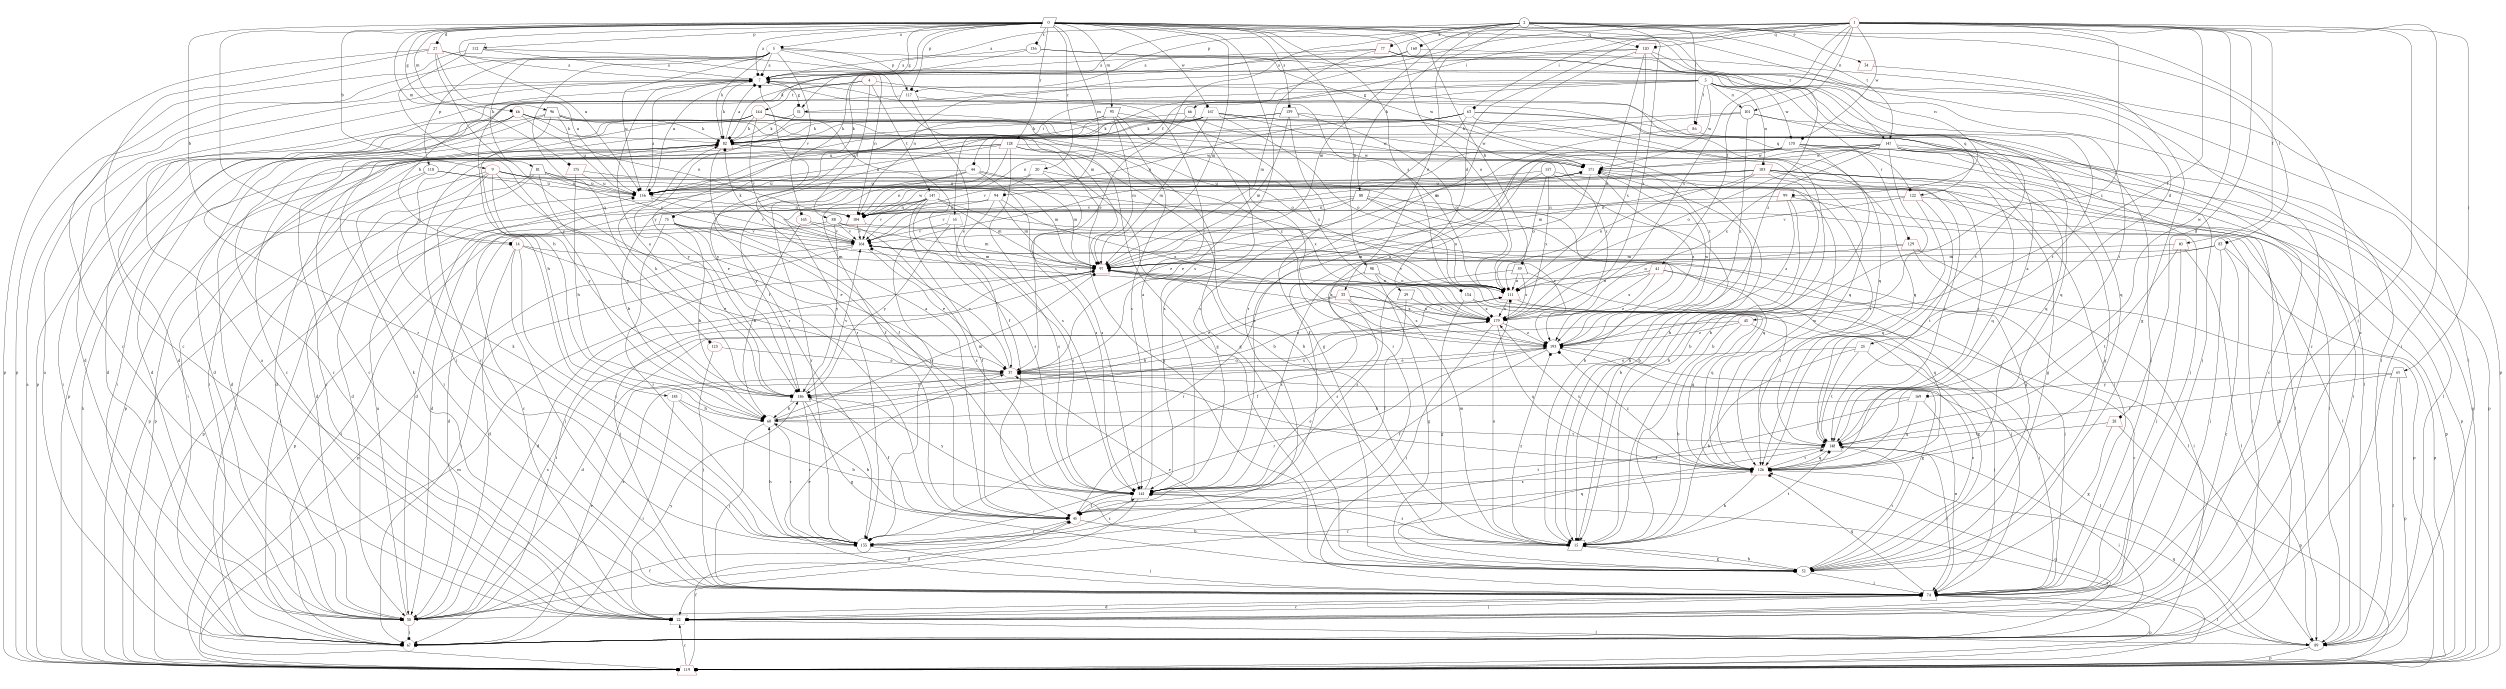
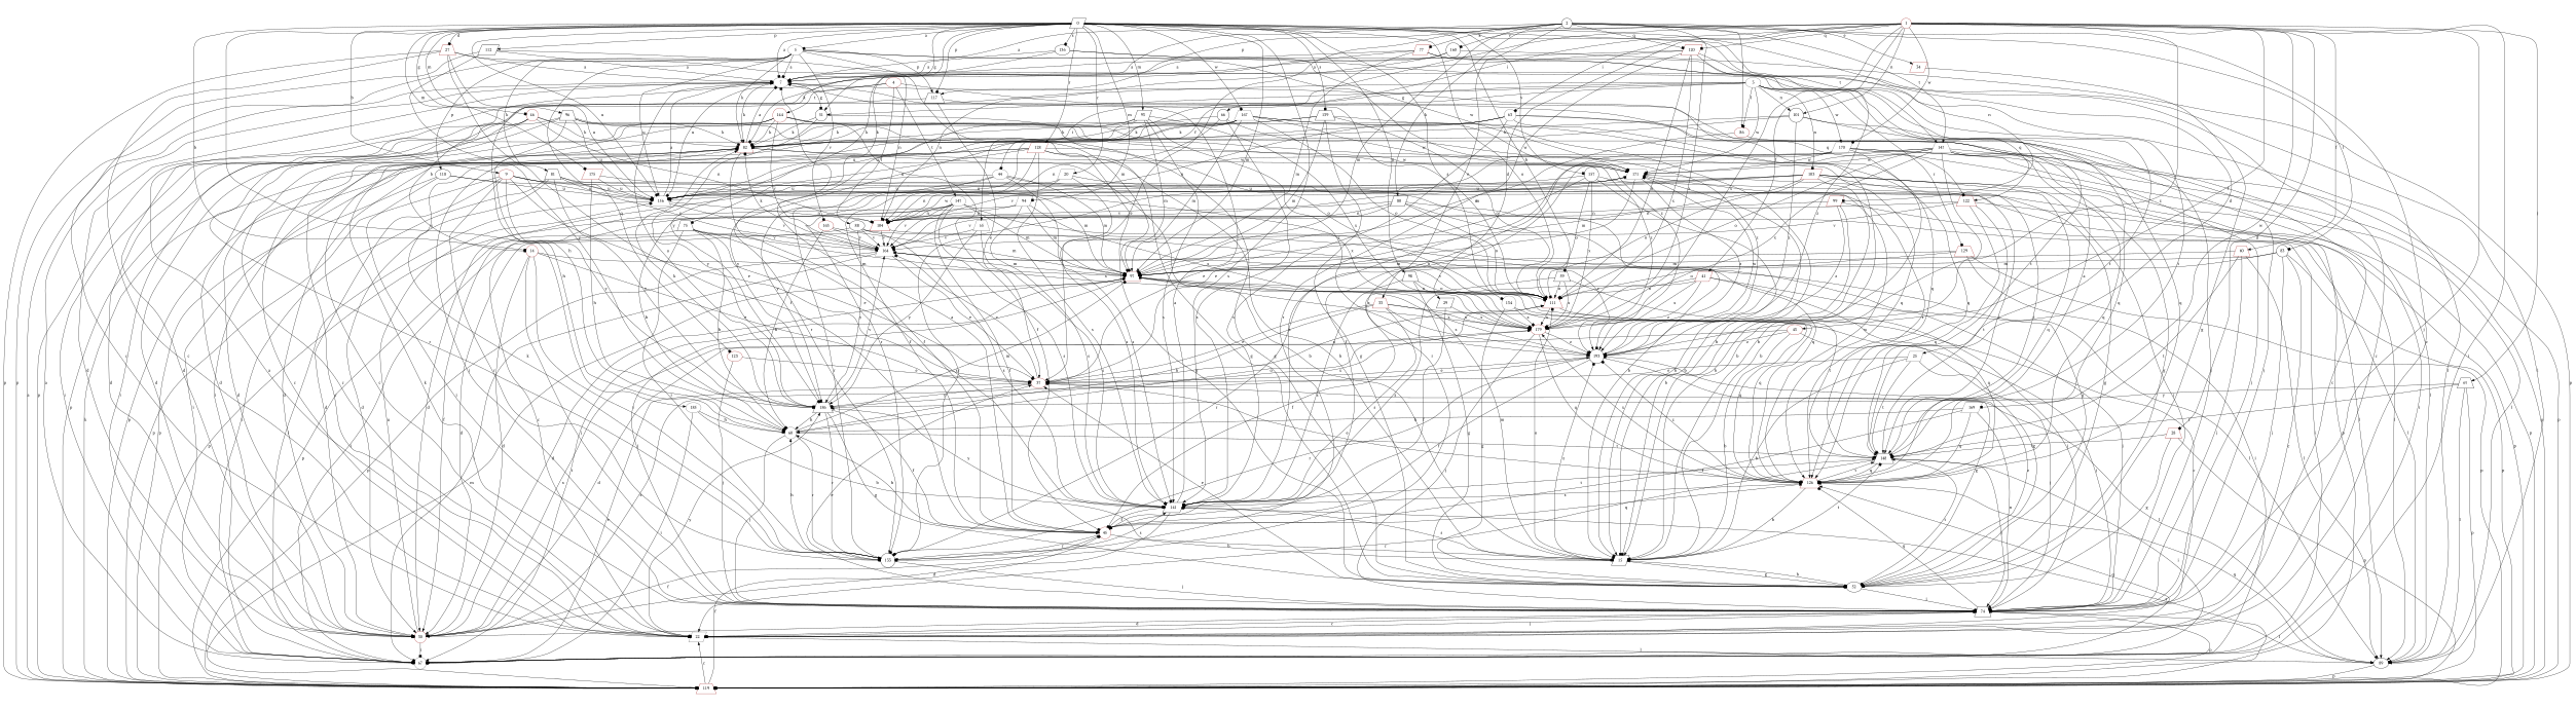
  strict digraph {
    fontname="PT Serif"
    node [color=brown fontname="PT Serif" shape=trapezium]
    edge [arrowhead=normal fontname="PT Serif"]
    0 [color=black shape=parallelogram]
    5 [color=gray40 shape=ellipse]
    7 [color=gray40 shape=ellipse]
    9 [shape=ellipse]
    14 [shape=circle]
    20 [color=gray40 shape=parallelogram]
    25 [color=gray40 shape=parallelogram]
    27
    46 [shape=circle]
    51 [color=black shape=circle]
    59 [color=black]
    75 [color=black]
    93 [color=black shape=parallelogram]
    94 [color=gray40 shape=parallelogram]
    96 [color=black]
    97
    98 [color=black]
    99 [shape=parallelogram]
    111
    112 [color=black shape=parallelogram]
    117 [color=black]
    128 [shape=parallelogram]
    134 [color=gray40 shape=circle]
    136 [color=black shape=ellipse]
    139 [color=black]
    141 [color=black shape=parallelogram]
    143 [color=gray40]
    156 [color=gray40]
    157 [color=black shape=circle]
    167 [color=gray40]
    175 [shape=parallelogram]
    185 [color=gray40 shape=ellipse]
    193 [color=black shape=circle]
    81 [color=black]
    82
    89 [color=black shape=ellipse]
    118 [color=black shape=ellipse]
    119
    123 [shape=ellipse]
    163 [shape=ellipse]
    30 [shape=circle]
    179 [shape=ellipse]
    37 [shape=ellipse]
    186 [color=black]
    133 [color=black shape=circle]
    74 [color=black]
    15 [color=black shape=parallelogram]
    104
    148 [color=black]
    22 [color=gray40 shape=parallelogram]
    45 [shape=circle]
    67 [color=gray40 shape=circle]
    52 [color=black shape=ellipse]
    60 [color=gray40 shape=circle]
    164 [color=gray40]
    126
    171 [color=gray40 shape=parallelogram]
    1 [shape=circle]
    28
    29 [color=black shape=parallelogram]
    40
    41 [shape=parallelogram]
    43 [shape=ellipse]
    63 [color=gray40 shape=circle]
    65 [color=gray40]
    66 [color=black shape=circle]
    69 [color=black]
    101 [color=black shape=circle]
    120 [shape=parallelogram]
    160 [color=black shape=circle]
    169 [color=gray40 shape=parallelogram]
    170 [color=gray40 shape=parallelogram]
    2 [color=black shape=circle]
    33
    34 [shape=parallelogram]
    77 [shape=parallelogram]
    80 [color=black shape=parallelogram]
    83 [color=black shape=circle]
    86 [shape=ellipse]
    3 [color=gray40 shape=ellipse]
    44 [color=gray40 shape=ellipse]
    103 [shape=parallelogram]
    122
    129
    4 [shape=ellipse]
    88 [color=black shape=ellipse]
    144 [shape=circle]
    147 [color=gray40 shape=ellipse]
    0 -> 5 [arrowhead=box label=a]
    0 -> 7 [arrowhead=box label=a]
    0 -> 9 [label=b]
    0 -> 14 [arrowhead=box label=b]
    0 -> 20 [label=c]
    0 -> 25 [label=d]
    0 -> 27 [arrowhead=box label=d]
    0 -> 46 [arrowhead=box label=g]
    0 -> 51 [label=g]
    0 -> 59 [arrowhead=box label=h]
    0 -> 75 [arrowhead=box label=k]
    0 -> 93 [label=m]
    0 -> 94 [arrowhead=box label=m]
    0 -> 96 [label=m]
    0 -> 97 [label=m]
    0 -> 98 [label=n]
    0 -> 99 [arrowhead=box label=n]
    0 -> 111 [arrowhead=box label=o]
    0 -> 112 [label=p]
    0 -> 117 [arrowhead=box label=p]
    0 -> 128 [label=r]
    0 -> 134 [arrowhead=box label=s]
    0 -> 136 [arrowhead=box label=s]
    0 -> 139 [arrowhead=box label=s]
    0 -> 141 [label=s]
    0 -> 143 [label=t]
    0 -> 156 [arrowhead=box label=u]
+   0 -> 157 [arrowhead=box label=v]
    0 -> 167 [arrowhead=box label=w]
    0 -> 175 [arrowhead=box label=m]
    0 -> 185 [label=y]
    5 -> 7 [arrowhead=box label=a]
    5 -> 97 [arrowhead=box label=m]
    5 -> 117 [label=p]
    5 -> 156 [label=u]
-   46 -> 193 [arrowhead=box label=z]
+   5 -> 193 [arrowhead=box label=z]
    5 -> 81 [label=k]
    5 -> 82 [label=k]
    5 -> 89 [label=l]
    5 -> 118 [label=p]
    5 -> 119 [label=p]
    5 -> 123 [arrowhead=box label=q]
    5 -> 163 [arrowhead=box label=v]
    7 -> 51 [arrowhead=box label=g]
    7 -> 111 [label=o]
    7 -> 82 [label=k]
    7 -> 30 [label=d]
    9 -> 156 [label=u]
    9 -> 89 [label=l]
    9 -> 119 [label=p]
    9 -> 30 [label=d]
    9 -> 179 [label=x]
    9 -> 37 [arrowhead=box label=e]
    9 -> 186 [arrowhead=box label=y]
    9 -> 133 [arrowhead=box label=r]
    14 -> 97 [arrowhead=box label=m]
    14 -> 30 [arrowhead=box label=d]
    14 -> 37 [label=e]
    14 -> 133 [label=r]
    14 -> 74 [label=j]
    20 -> 141 [arrowhead=box label=s]
    20 -> 156 [label=u]
    20 -> 15 [arrowhead=box label=b]
    20 -> 104 [label=n]
    25 -> 37 [label=e]
    25 -> 74 [label=j]
    25 -> 15 [arrowhead=box label=b]
    25 -> 148 [arrowhead=box label=t]
    27 -> 7 [arrowhead=box label=a]
    27 -> 156 [label=u]
    27 -> 119 [arrowhead=box label=p]
    27 -> 104 [label=n]
    27 -> 22 [arrowhead=box label=c]
    27 -> 45 [label=f]
    46 -> 82 [arrowhead=box label=k]
    46 -> 30 [label=d]
    46 -> 133 [label=r]
    46 -> 104 [label=n]
    46 -> 67 [arrowhead=box label=i]
    46 -> 52 [arrowhead=box label=g]
    51 -> 82 [arrowhead=box label=k]
    51 -> 186 [label=y]
    51 -> 52 [label=g]
    59 -> 111 [label=o]
    59 -> 179 [label=x]
    59 -> 74 [arrowhead=box label=j]
    59 -> 45 [arrowhead=box label=f]
    75 -> 141 [arrowhead=box label=s]
    75 -> 119 [arrowhead=box label=p]
    75 -> 179 [label=x]
    75 -> 37 [arrowhead=box label=e]
    75 -> 133 [arrowhead=box label=r]
    75 -> 60 [arrowhead=box label=h]
    75 -> 164 [arrowhead=box label=v]
    93 -> 97 [arrowhead=box label=m]
    93 -> 141 [label=s]
    93 -> 156 [label=u]
    93 -> 193 [label=z]
    93 -> 82 [label=k]
    93 -> 179 [label=x]
    93 -> 22 [arrowhead=box label=c]
    94 -> 97 [arrowhead=box label=m]
    94 -> 141 [label=s]
    94 -> 119 [arrowhead=box label=p]
    94 -> 179 [arrowhead=box label=x]
    94 -> 104 [label=n]
    96 -> 111 [arrowhead=box label=o]
    96 -> 156 [arrowhead=box label=u]
    96 -> 193 [label=z]
    96 -> 82 [arrowhead=box label=k]
    96 -> 30 [arrowhead=box label=d]
    96 -> 67 [label=i]
    96 -> 60 [arrowhead=box label=h]
    97 -> 111 [arrowhead=box label=o]
    97 -> 193 [label=z]
    97 -> 30 [label=d]
    97 -> 179 [arrowhead=box label=x]
    97 -> 74 [label=j]
    97 -> 67 [label=i]
    97 -> 126 [label=q]
    98 -> 111 [label=o]
    98 -> 141 [arrowhead=box label=s]
    98 -> 148 [label=t]
    98 -> 52 [arrowhead=box label=g]
    99 -> 193 [label=z]
    99 -> 89 [label=l]
    99 -> 15 [arrowhead=box label=b]
    99 -> 104 [label=n]
    111 -> 179 [label=x]
    111 -> 22 [arrowhead=box label=c]
    111 -> 164 [arrowhead=box label=v]
    112 -> 7 [label=a]
    112 -> 186 [label=y]
    112 -> 148 [label=t]
    112 -> 22 [arrowhead=box label=c]
    117 -> 119 [arrowhead=box label=p]
    117 -> 37 [label=e]
    117 -> 126 [label=q]
    128 -> 141 [arrowhead=box label=s]
    128 -> 156 [arrowhead=box label=u]
    128 -> 119 [arrowhead=box label=p]
    128 -> 15 [label=b]
    128 -> 45 [label=f]
    128 -> 67 [label=i]
    128 -> 52 [label=g]
    128 -> 171 [label=w]
    134 -> 179 [arrowhead=box label=x]
    134 -> 52 [arrowhead=box label=g]
    134 -> 126 [label=q]
    136 -> 7 [label=a]
    136 -> 82 [arrowhead=box label=k]
    136 -> 148 [label=t]
    136 -> 171 [arrowhead=box label=w]
    139 -> 97 [label=m]
    139 -> 111 [arrowhead=box label=o]
    139 -> 82 [label=k]
    139 -> 67 [label=i]
    139 -> 52 [label=g]
    139 -> 171 [arrowhead=box label=w]
    141 -> 7 [label=a]
    141 -> 30 [label=d]
    141 -> 186 [label=y]
    141 -> 148 [label=t]
    141 -> 45 [label=f]
    143 -> 111 [label=o]
    143 -> 141 [arrowhead=box label=s]
    143 -> 119 [label=p]
    143 -> 179 [label=x]
    143 -> 133 [arrowhead=box label=r]
    143 -> 74 [arrowhead=box label=j]
    143 -> 15 [label=b]
    143 -> 52 [arrowhead=box label=g]
    143 -> 126 [arrowhead=box label=q]
    143 -> 171 [arrowhead=box label=w]
    156 -> 7 [label=a]
    156 -> 104 [arrowhead=box label=n]
    156 -> 67 [arrowhead=box label=i]
    156 -> 164 [label=v]
    157 -> 111 [arrowhead=box label=o]
    157 -> 156 [arrowhead=box label=u]
    157 -> 179 [arrowhead=box label=x]
    157 -> 37 [label=e]
    157 -> 15 [arrowhead=box label=b]
    157 -> 52 [label=g]
    167 -> 97 [label=m]
    167 -> 111 [label=o]
    167 -> 82 [label=k]
    167 -> 186 [arrowhead=box label=y]
    167 -> 74 [label=j]
    167 -> 15 [arrowhead=box label=b]
    167 -> 22 [arrowhead=box label=c]
    167 -> 126 [label=q]
    167 -> 171 [label=w]
    175 -> 156 [label=u]
    175 -> 148 [arrowhead=box label=t]
    175 -> 60 [label=h]
    185 -> 15 [label=b]
    185 -> 67 [arrowhead=box label=i]
    185 -> 60 [label=h]
    193 -> 37 [arrowhead=box label=e]
    193 -> 133 [arrowhead=box label=r]
    193 -> 45 [arrowhead=box label=f]
    193 -> 52 [arrowhead=box label=g]
    193 -> 171 [arrowhead=box label=w]
    81 -> 156 [arrowhead=box label=u]
    81 -> 89 [label=l]
    81 -> 30 [label=d]
    81 -> 186 [arrowhead=box label=y]
    81 -> 67 [arrowhead=box label=i]
    81 -> 164 [arrowhead=box label=v]
    82 -> 7 [arrowhead=box label=a]
    82 -> 30 [arrowhead=box label=d]
    82 -> 15 [arrowhead=box label=b]
    82 -> 22 [arrowhead=box label=c]
    82 -> 45 [label=f]
    82 -> 171 [label=w]
    89 -> 119 [arrowhead=box label=p]
    89 -> 126 [label=q]
    118 -> 97 [label=m]
    118 -> 156 [arrowhead=box label=u]
    118 -> 119 [label=p]
    118 -> 74 [arrowhead=box label=j]
    119 -> 7 [label=a]
    119 -> 97 [arrowhead=box label=m]
    119 -> 141 [arrowhead=box label=s]
    119 -> 82 [label=k]
    119 -> 22 [label=c]
    119 -> 45 [arrowhead=box label=f]
    123 -> 37 [label=e]
    123 -> 74 [arrowhead=box label=j]
    163 -> 97 [arrowhead=box label=m]
    163 -> 60 [arrowhead=box label=h]
    163 -> 164 [label=v]
    30 -> 156 [arrowhead=box label=u]
    30 -> 193 [label=z]
    30 -> 179 [label=x]
    30 -> 45 [label=f]
    30 -> 67 [arrowhead=box label=i]
    179 -> 193 [label=z]
    179 -> 74 [label=j]
    179 -> 126 [label=q]
    37 -> 111 [label=o]
    37 -> 89 [label=l]
    37 -> 186 [arrowhead=box label=y]
    37 -> 164 [arrowhead=box label=v]
    186 -> 7 [label=a]
    186 -> 82 [label=k]
    186 -> 179 [label=x]
    186 -> 133 [label=r]
    186 -> 45 [label=f]
    186 -> 52 [arrowhead=box label=g]
    186 -> 60 [label=h]
    186 -> 164 [label=v]
    133 -> 141 [label=s]
    133 -> 82 [arrowhead=box label=k]
    133 -> 74 [arrowhead=box label=j]
    133 -> 60 [label=h]
    74 -> 82 [arrowhead=box label=k]
    74 -> 89 [label=l]
    74 -> 119 [label=p]
    74 -> 30 [label=d]
    74 -> 37 [label=e]
    74 -> 22 [label=c]
    74 -> 126 [arrowhead=box label=q]
    15 -> 97 [arrowhead=box label=m]
    15 -> 111 [arrowhead=box label=o]
    15 -> 141 [label=s]
    15 -> 193 [arrowhead=box label=z]
    15 -> 148 [arrowhead=box label=t]
    15 -> 52 [arrowhead=box label=g]
    104 -> 193 [arrowhead=box label=z]
    104 -> 30 [label=d]
    104 -> 164 [label=v]
    104 -> 171 [arrowhead=box label=w]
    148 -> 7 [label=a]
    148 -> 74 [label=j]
    148 -> 22 [label=c]
    148 -> 67 [arrowhead=box label=i]
    148 -> 126 [label=q]
    22 -> 7 [label=a]
    22 -> 89 [label=l]
    22 -> 186 [label=y]
    22 -> 74 [label=j]
    45 -> 7 [arrowhead=box label=a]
    45 -> 133 [arrowhead=box label=r]
    45 -> 15 [label=b]
    45 -> 60 [label=h]
    45 -> 126 [arrowhead=box label=q]
    67 -> 7 [label=a]
    67 -> 37 [label=e]
    67 -> 126 [label=q]
    52 -> 193 [arrowhead=box label=z]
    52 -> 37 [label=e]
    52 -> 74 [arrowhead=box label=j]
    52 -> 15 [label=b]
    52 -> 148 [label=t]
    60 -> 97 [arrowhead=box label=m]
    60 -> 111 [label=o]
    60 -> 133 [arrowhead=box label=r]
    60 -> 74 [label=j]
    60 -> 148 [label=t]
    164 -> 97 [arrowhead=box label=m]
    164 -> 82 [arrowhead=box label=k]
    164 -> 89 [label=l]
    164 -> 119 [label=p]
    164 -> 37 [label=e]
    164 -> 67 [arrowhead=box label=i]
    126 -> 141 [label=s]
    126 -> 193 [arrowhead=box label=z]
    126 -> 179 [label=x]
    126 -> 37 [arrowhead=box label=e]
    126 -> 15 [arrowhead=box label=b]
    126 -> 148 [label=t]
    126 -> 171 [arrowhead=box label=w]
    171 -> 156 [arrowhead=box label=u]
    171 -> 193 [label=z]
    171 -> 119 [arrowhead=box label=p]
    171 -> 30 [label=d]
    171 -> 37 [label=e]
    171 -> 15 [label=b]
    1 -> 7 [label=a]
    1 -> 193 [arrowhead=box label=z]
    1 -> 179 [label=x]
    1 -> 74 [arrowhead=box label=j]
    1 -> 67 [label=i]
    1 -> 28 [arrowhead=box label=d]
    1 -> 29 [label=d]
    1 -> 40 [label=f]
    1 -> 41 [label=f]
    1 -> 43 [label=f]
    1 -> 63 [arrowhead=box label=i]
    1 -> 65 [label=i]
    1 -> 66 [label=i]
    1 -> 69 [label=j]
    1 -> 101 [label=n]
    1 -> 120 [arrowhead=box label=q]
    1 -> 160 [arrowhead=box label=v]
    1 -> 169 [arrowhead=box label=w]
    1 -> 170 [arrowhead=box label=w]
    28 -> 119 [label=p]
    28 -> 148 [arrowhead=box label=t]
    28 -> 52 [label=g]
    29 -> 179 [label=x]
    29 -> 45 [label=f]
    40 -> 97 [label=m]
    40 -> 89 [label=l]
    40 -> 74 [label=j]
    40 -> 148 [arrowhead=box label=t]
    41 -> 111 [label=o]
    41 -> 141 [arrowhead=box label=s]
    41 -> 193 [label=z]
    41 -> 179 [label=x]
    41 -> 74 [arrowhead=box label=j]
    41 -> 126 [label=q]
    43 -> 193 [label=z]
    43 -> 30 [label=d]
    43 -> 74 [label=j]
    43 -> 15 [label=b]
    63 -> 141 [label=s]
    63 -> 156 [label=u]
    63 -> 82 [arrowhead=box label=k]
    63 -> 15 [label=b]
    63 -> 104 [arrowhead=box label=n]
    63 -> 22 [arrowhead=box label=c]
    63 -> 126 [arrowhead=box label=q]
    65 -> 141 [label=s]
    65 -> 186 [label=y]
    65 -> 164 [label=v]
    66 -> 141 [arrowhead=box label=s]
    66 -> 193 [label=z]
    66 -> 82 [arrowhead=box label=k]
    66 -> 104 [arrowhead=box label=n]
    69 -> 89 [label=l]
    69 -> 119 [label=p]
    69 -> 186 [arrowhead=box label=y]
    69 -> 148 [label=t]
    101 -> 193 [label=z]
    101 -> 82 [arrowhead=box label=k]
    101 -> 133 [arrowhead=box label=r]
    101 -> 74 [arrowhead=box label=j]
    101 -> 126 [label=q]
    120 -> 7 [arrowhead=box label=a]
    120 -> 111 [arrowhead=box label=o]
    120 -> 193 [arrowhead=box label=z]
    120 -> 89 [label=l]
    120 -> 179 [arrowhead=box label=x]
    120 -> 133 [label=r]
    120 -> 60 [arrowhead=box label=h]
    160 -> 7 [label=a]
    160 -> 119 [arrowhead=box label=p]
    160 -> 104 [arrowhead=box label=n]
    169 -> 74 [label=n]
    169 -> 45 [label=f]
    169 -> 60 [label=h]
    169 -> 126 [arrowhead=box label=q]
    170 -> 89 [arrowhead=box label=l]
    170 -> 119 [arrowhead=box label=p]
    170 -> 30 [label=d]
    170 -> 15 [label=b]
    170 -> 45 [label=f]
    170 -> 67 [arrowhead=box label=i]
    170 -> 164 [label=v]
    170 -> 171 [label=w]
    2 -> 97 [label=m]
    2 -> 117 [label=p]
    2 -> 143 [label=t]
    2 -> 179 [arrowhead=box label=x]
    2 -> 37 [label=e]
    2 -> 186 [arrowhead=box label=y]
    2 -> 22 [label=c]
    2 -> 120 [arrowhead=box label=q]
    2 -> 33 [label=e]
    2 -> 34 [label=e]
    2 -> 77 [arrowhead=box label=k]
    2 -> 80 [label=k]
    2 -> 83 [arrowhead=box label=l]
    2 -> 86 [label=l]
    33 -> 141 [arrowhead=box label=s]
    33 -> 193 [arrowhead=box label=z]
    33 -> 179 [arrowhead=box label=x]
    33 -> 37 [label=e]
    33 -> 52 [arrowhead=box label=g]
    33 -> 60 [label=h]
    34 -> 52 [label=g]
    77 -> 7 [label=a]
    77 -> 97 [arrowhead=box label=m]
    77 -> 156 [arrowhead=box label=u]
    77 -> 148 [arrowhead=box label=t]
    77 -> 22 [label=c]
    80 -> 111 [arrowhead=box label=o]
    80 -> 104 [label=n]
    80 -> 67 [label=i]
    80 -> 52 [arrowhead=box label=g]
    80 -> 60 [label=h]
    80 -> 164 [arrowhead=box label=v]
    83 -> 97 [label=m]
    83 -> 111 [arrowhead=box label=o]
    83 -> 119 [label=p]
    83 -> 74 [arrowhead=box label=j]
    83 -> 22 [label=c]
    86 -> 97 [arrowhead=box label=m]
    86 -> 74 [arrowhead=box label=j]
    3 -> 51 [label=g]
    3 -> 30 [label=d]
    3 -> 133 [label=r]
    3 -> 171 [label=w]
    3 -> 101 [label=n]
    3 -> 170 [label=w]
    3 -> 86 [arrowhead=box label=l]
    3 -> 44 [arrowhead=box label=f]
    3 -> 103 [arrowhead=box label=n]
    3 -> 122 [label=q]
    3 -> 129 [arrowhead=box label=r]
    44 -> 97 [label=m]
    44 -> 141 [arrowhead=box label=s]
    44 -> 156 [label=u]
    44 -> 186 [label=y]
    44 -> 133 [label=r]
    44 -> 148 [label=t]
    103 -> 97 [label=m]
    103 -> 111 [arrowhead=box label=o]
    103 -> 156 [label=u]
    103 -> 119 [arrowhead=box label=p]
    103 -> 133 [label=r]
    103 -> 74 [label=j]
    103 -> 15 [label=b]
    103 -> 148 [label=t]
    103 -> 164 [arrowhead=box label=v]
    103 -> 126 [arrowhead=box label=q]
    122 -> 119 [label=p]
    122 -> 104 [label=n]
    122 -> 148 [label=t]
    122 -> 164 [arrowhead=box label=v]
    122 -> 126 [label=q]
    129 -> 97 [label=m]
    129 -> 119 [arrowhead=box label=p]
    129 -> 133 [label=r]
    129 -> 67 [arrowhead=box label=i]
    4 -> 14 [arrowhead=box label=b]
    4 -> 122 [arrowhead=box label=q]
    4 -> 88 [label=l]
    4 -> 144 [label=t]
    4 -> 147 [label=t]
    88 -> 111 [arrowhead=box label=o]
    88 -> 141 [label=s]
    88 -> 186 [label=y]
    88 -> 67 [arrowhead=box label=i]
    88 -> 164 [label=v]
    144 -> 82 [arrowhead=box label=k]
    144 -> 89 [arrowhead=box label=l]
    144 -> 119 [label=p]
    144 -> 30 [label=d]
    144 -> 22 [label=c]
    144 -> 45 [arrowhead=box label=f]
    144 -> 164 [label=v]
    144 -> 126 [label=q]
    147 -> 97 [label=m]
    147 -> 141 [label=s]
-   147 -> 30 [label=d]
+   147 -> 30 [label=f]
    147 -> 104 [arrowhead=box label=n]
    147 -> 22 [arrowhead=box label=c]
    147 -> 45 [arrowhead=box label=f]
    147 -> 164 [label=v]
    147 -> 126 [arrowhead=box label=q]
  }
